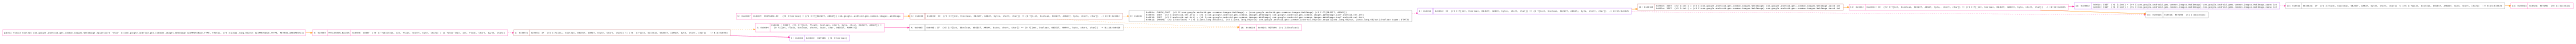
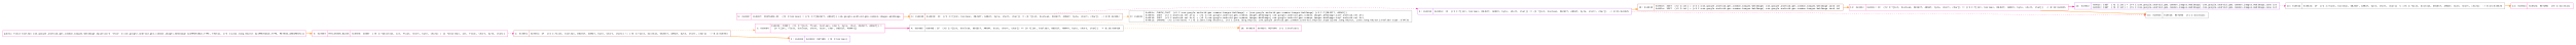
  digraph {
    fontname="Liberation Mono"
    rankdir=LR
    node [color=deeppink fontname="Liberation Mono" shape=record]
    edge [color=darkorange fontname="Liberation Mono" style=bold]
    n1 [label="{0\:\ 0x0000|MTH_ENTER_BLOCK\l|0x0000: CONST  (r0 I:?[boolean, int, float, short, byte, char]) = (1 ?[boolean, int, float, short, byte, char]) \l}"]
    n2 [color=brown label="{1\:\ 0x0001|0x0001: IF  (r4 I:?[int, boolean, OBJECT, ARRAY, byte, short, char]) != (r5 I:?[int, boolean, OBJECT, ARRAY, byte, short, char])  \-\> B:3:0x0004 \l}"]
    n3 [color=purple label="{2\:\ 0x0003|0x0003: RETURN  (r0 I:boolean) \l}"]
    n4 [label="{3\:\ 0x0004|0x0004: CONST  (r1 I:?[int, float, boolean, short, byte, char, OBJECT, ARRAY]) = \l  (0 ?[int, float, boolean, short, byte, char, OBJECT, ARRAY])\l \l}"]
    n5 [color=gray40 label="{4\:\ 0x0005|0x0005: IF  (r5 I:?[int, boolean, OBJECT, ARRAY, byte, short, char]) == (0 ?[int, boolean, OBJECT, ARRAY, byte, short, char])  \-\> B:16:0x0026 \l}"]
    n6 [label="{16\:\ 0x0026|0x0026: RETURN  (r1 I:boolean) \l}"]
    n7 [label="{5\:\ 0x0007|0x0007: INSTANCE_OF  (r2 I:boolean) = (r5 I:?[OBJECT, ARRAY]) com.google.android.gms.common.images.WebImage \l}"]
    n8 [color=brown label="{6\:\ 0x0009|0x0009: IF  (r2 I:?[int, boolean, OBJECT, ARRAY, byte, short, char]) != (0 ?[int, boolean, OBJECT, ARRAY, byte, short, char])  \-\> B:8:0x000c \l}"]
    n9 [color=gray40 label="{8\:\ 0x000c|0x000c: CHECK_CAST  (r5 I:com.google.android.gms.common.images.WebImage) = (com.google.android.gms.common.images.WebImage) (r5 I:?[OBJECT, ARRAY]) \l0x000e: IGET  (r2 I:android.net.Uri) = (r4 I:com.google.android.gms.common.images.WebImage) com.google.android.gms.common.images.WebImage.zanf android.net.Uri \l0x0010: IGET  (r3 I:android.net.Uri) = (r5 I:com.google.android.gms.common.images.WebImage) com.google.android.gms.common.images.WebImage.zanf android.net.Uri \l0x0012: INVOKE  (r2 I:boolean) = (r2 I:java.lang.Object), (r3 I:java.lang.Object) com.google.android.gms.common.internal.Objects.equal(java.lang.Object, java.lang.Object):boolean type: STATIC \l}"]
    n10 [color=purple label="{9\:\ 0x0016|0x0016: IF  (r2 I:?[int, boolean, OBJECT, ARRAY, byte, short, char]) == (0 ?[int, boolean, OBJECT, ARRAY, byte, short, char])  \-\> B:15:0x0025 \l}"]
    n11 [color=brown label="{10\:\ 0x0018|0x0018: IGET  (r2 I:int) = (r4 I:com.google.android.gms.common.images.WebImage) com.google.android.gms.common.images.WebImage.zand int \l0x001a: IGET  (r3 I:int) = (r5 I:com.google.android.gms.common.images.WebImage) com.google.android.gms.common.images.WebImage.zand int \l}"]
    n12 [color=gray40 label="{15\:\ 0x0025|0x0025: RETURN  (r1 I:boolean) \l}"]
    n13 [label="{11\:\ 0x001c|0x001c: IF  (r2 I:?[int, boolean, OBJECT, ARRAY, byte, short, char]) != (r3 I:?[int, boolean, OBJECT, ARRAY, byte, short, char])  \-\> B:15:0x0025 \l}"]
    n14 [color=purple label="{12\:\ 0x001e|0x001e: IGET  (r2 I:int) = (r4 I:com.google.android.gms.common.images.WebImage) com.google.android.gms.common.images.WebImage.zane int \l0x0020: IGET  (r5 I:int) = (r5 I:com.google.android.gms.common.images.WebImage) com.google.android.gms.common.images.WebImage.zane int \l}"]
    n15 [color=gray40 label="{13\:\ 0x0022|0x0022: IF  (r2 I:?[int, boolean, OBJECT, ARRAY, byte, short, char]) != (r5 I:?[int, boolean, OBJECT, ARRAY, byte, short, char])  \-\> B:15:0x0025 \l}"]
    n16 [label="{14\:\ 0x0024|0x0024: RETURN  (r0 I:boolean) \l}"]
    n17 [label="{public final boolean com.google.android.gms.common.images.WebImage.equals((r4 'this' I:com.google.android.gms.common.images.WebImage A[IMMUTABLE_TYPE, THIS]), (r5 I:java.lang.Object A[IMMUTABLE_TYPE, METHOD_ARGUMENT])) }"]
    n1 -> n2 [color=deeppink style=dashed]
-   n2 -> n3 [color=deeppink]
+   n2 -> n3
    n2 -> n4 [style=dashed]
    n4 -> n5 [color=deeppink]
    n5 -> n6 [style=dashed]
    n7 -> n8
    n8 -> n6 [style=dashed]
    n8 -> n9 [style=dashed]
-   n9 -> n10 [color=deeppink style=dashed]
+   n8 -> n10 [color=deeppink style=dashed]
    n10 -> n11
    n10 -> n12 [color=deeppink style=dashed]
    n11 -> n13
    n13 -> n12
    n13 -> n14 [color=deeppink]
    n14 -> n15 [color=deeppink style=dashed]
    n15 -> n16
    n17 -> n1
  }
